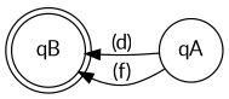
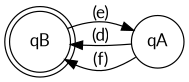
  digraph {
    rankdir=LR
    fontname=Lato
    node [fontname=Lato]
    edge [fontname=Lato]
    qB [shape=doublecircle]
    qA [shape=circle]
+   qB -> qA [label="(e)"]
    qA -> qB [label="(d)"]
    qA -> qB [label="(f)"]
  }
